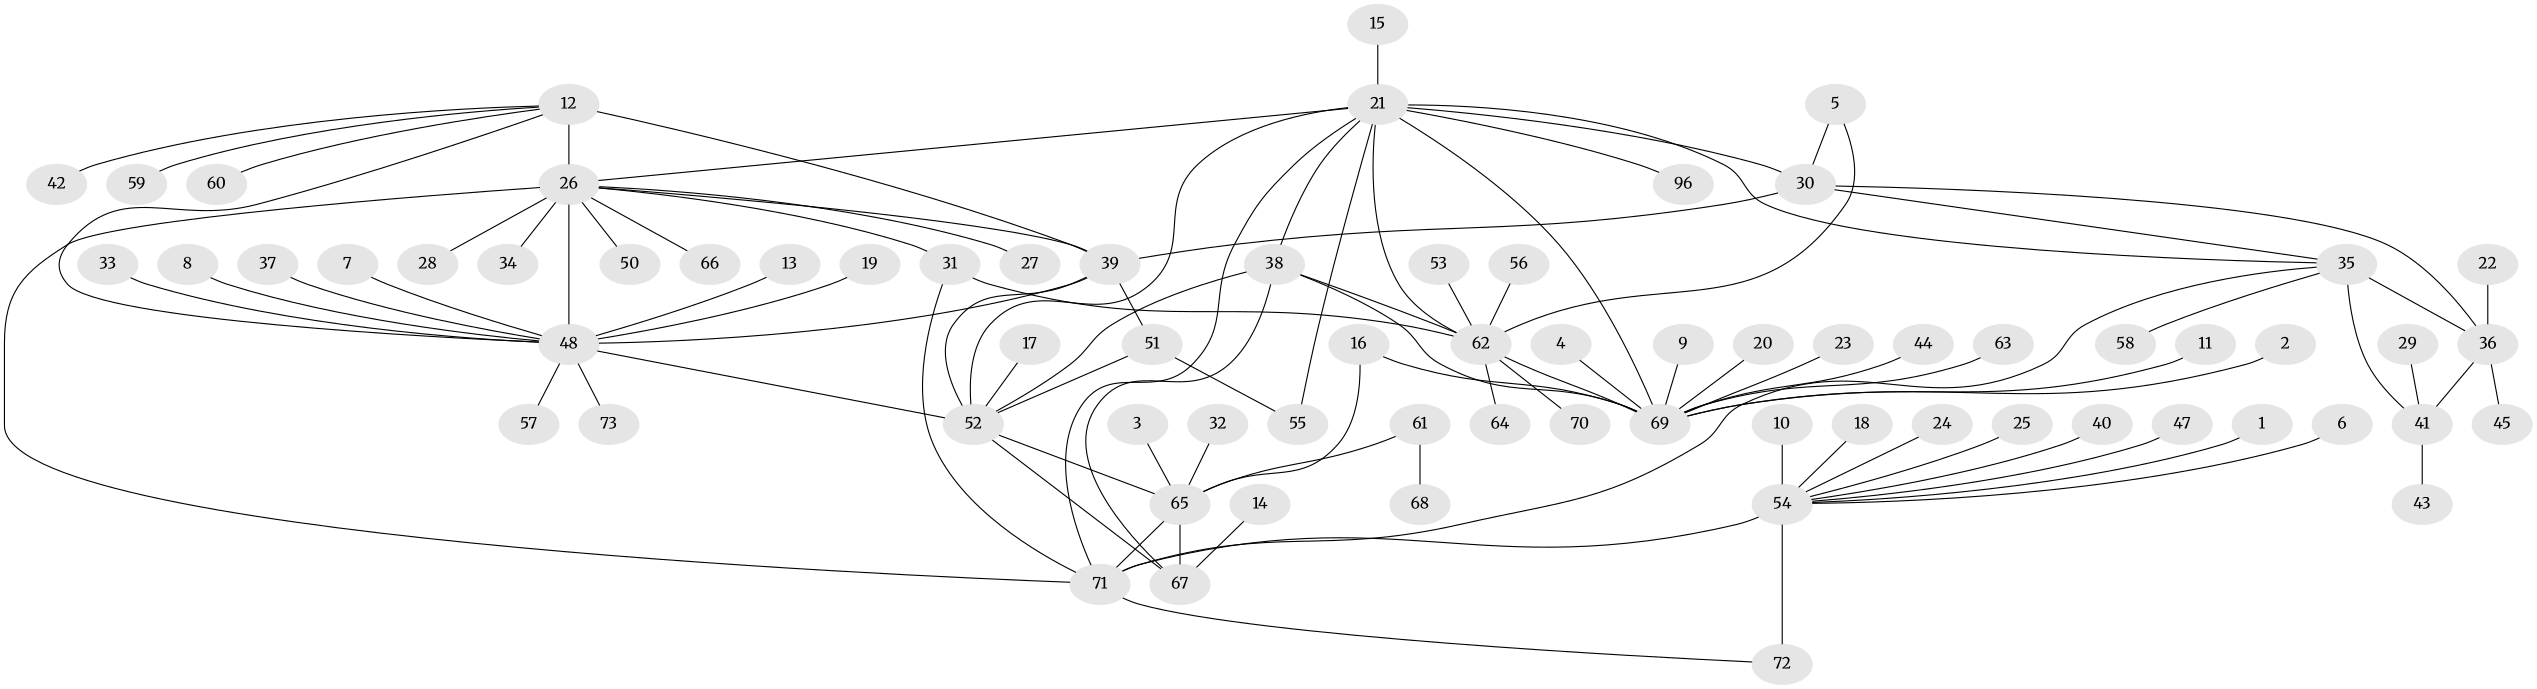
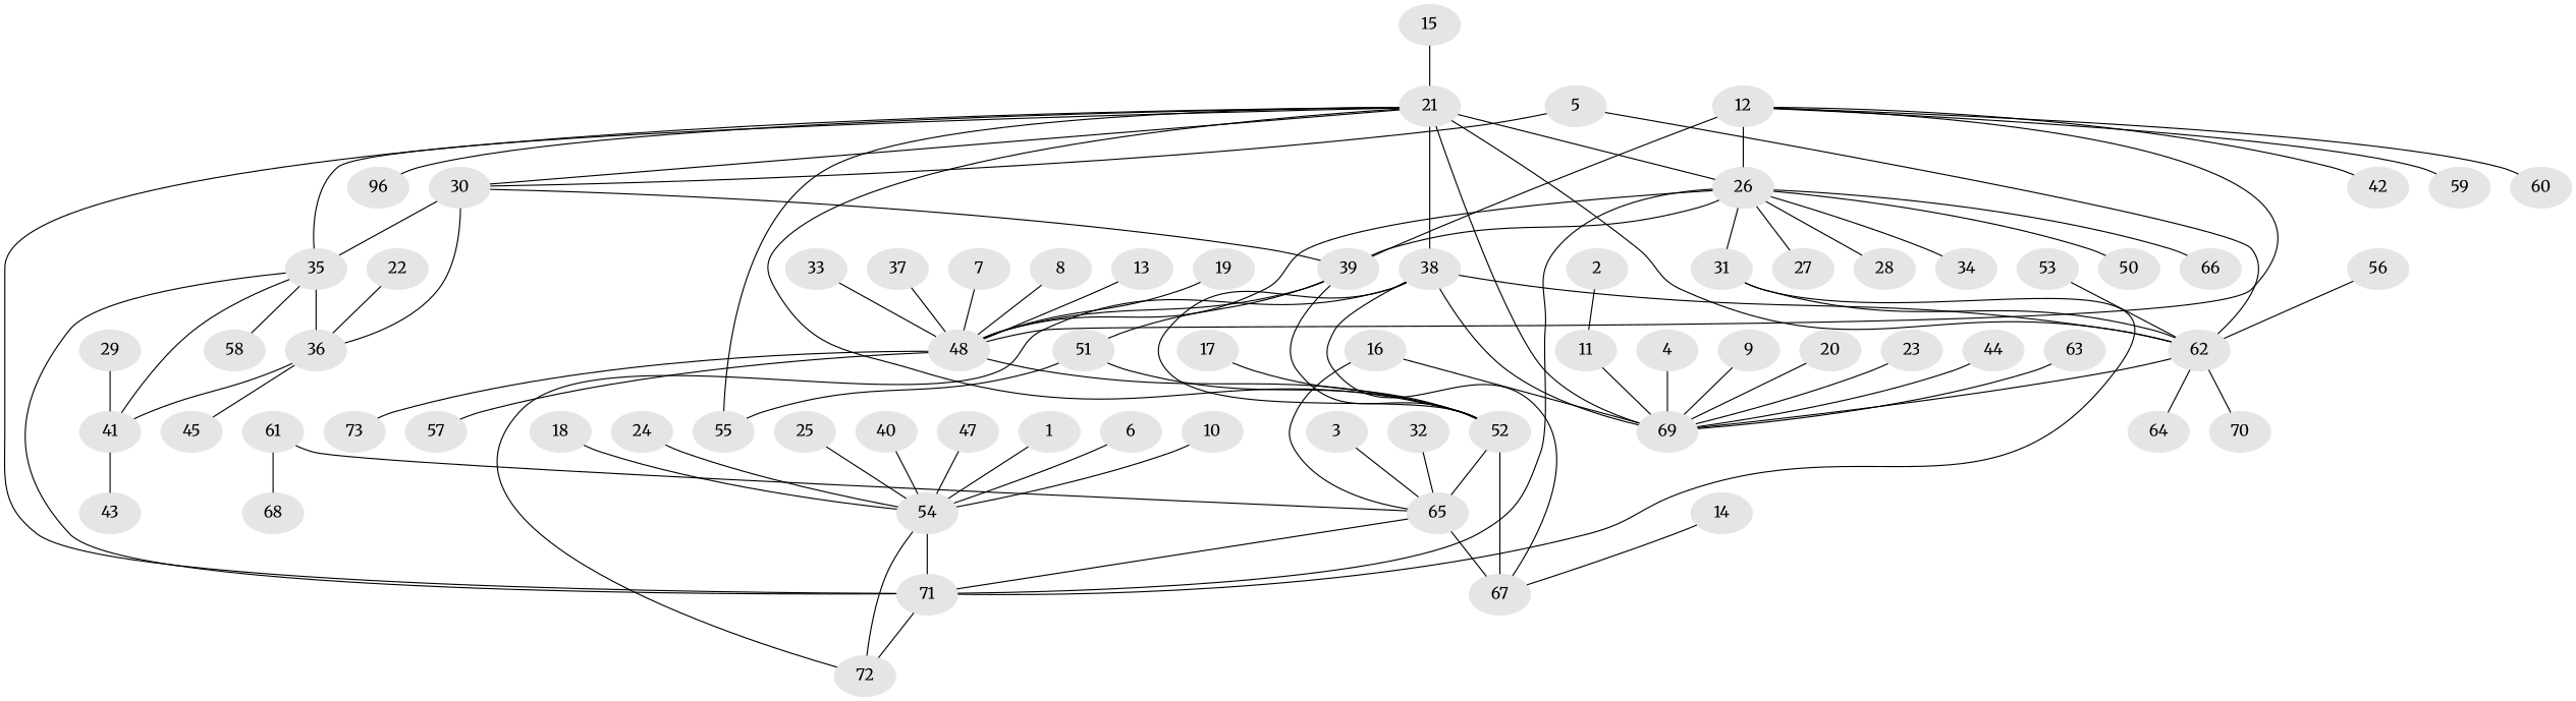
  graph {
    fontname=Merriweather
    node [color=gray90 fontname=Merriweather style=filled]
    edge [fontname=Merriweather weight=1.0]
    1
    54
    71
    72
    2
    69
    3
    65
    67
    4
    5
    30
    62
    39
    35
    36
    64
    70
    6
    7
    48
    52
    57
    73
    8
    9
    10
    11
    12
    26
    42
    59
    60
    27
    28
    31
    34
    50
    66
    51
    13
    14
    15
    21
    38
    n46 [label=96]
    55
    16
    17
    18
    19
    20
    41
    58
    22
    45
    23
    24
    25
    29
    43
    32
    33
    37
    40
    44
    47
    53
    56
    61
    68
    63
    1 -- 54
    54 -- 71 [weight=8.0]
    54 -- 72 [weight=4.0]
    71 -- 72 [weight=2.0]
-   2 -- 69
+   2 -- 11
    3 -- 65
    65 -- 71
    65 -- 67 [weight=4.0]
    4 -- 69
    5 -- 30
    5 -- 62
    30 -- 39
    30 -- 35 [weight=2.0]
    30 -- 36 [weight=3.0]
    62 -- 69 [weight=3.0]
    62 -- 64
    62 -- 70
    39 -- 48
    39 -- 52
    39 -- 51
    35 -- 71
    35 -- 36 [weight=6.0]
    35 -- 41 [weight=2.0]
    35 -- 58
    36 -- 41 [weight=3.0]
    36 -- 45
    6 -- 54
    7 -- 48
    48 -- 52
    48 -- 57
    48 -- 73
    52 -- 65 [weight=2.0]
    52 -- 67 [weight=8.0]
    8 -- 48
    9 -- 69
    10 -- 54
    11 -- 69
    12 -- 39
    12 -- 48
    12 -- 26 [weight=4.0]
    12 -- 42
    12 -- 59
    12 -- 60
    26 -- 71
    26 -- 39 [weight=4.0]
    26 -- 48 [weight=4.0]
    26 -- 27
    26 -- 28
    26 -- 31
    26 -- 34
    26 -- 50
    26 -- 66
    31 -- 71
    31 -- 62
    51 -- 52
    51 -- 55
    13 -- 48
    14 -- 67
    15 -- 21
    21 -- 71
    21 -- 69 [weight=3.0]
    21 -- 30
    21 -- 62
    21 -- 35
    21 -- 52
    21 -- 26
    21 -- 38 [weight=2.0]
    21 -- n46
    21 -- 55
+   38 -- 72
    38 -- 69 [weight=6.0]
    38 -- 67
    38 -- 62 [weight=2.0]
    38 -- 52
    16 -- 69
    16 -- 65
    17 -- 52
    18 -- 54
    19 -- 48
    20 -- 69
    41 -- 43
    22 -- 36
    23 -- 69
    24 -- 54
    25 -- 54
    29 -- 41
    32 -- 65
    33 -- 48
    37 -- 48
    40 -- 54
    44 -- 69
    47 -- 54
    53 -- 62
    56 -- 62
    61 -- 65
    61 -- 68
    63 -- 69
  }
